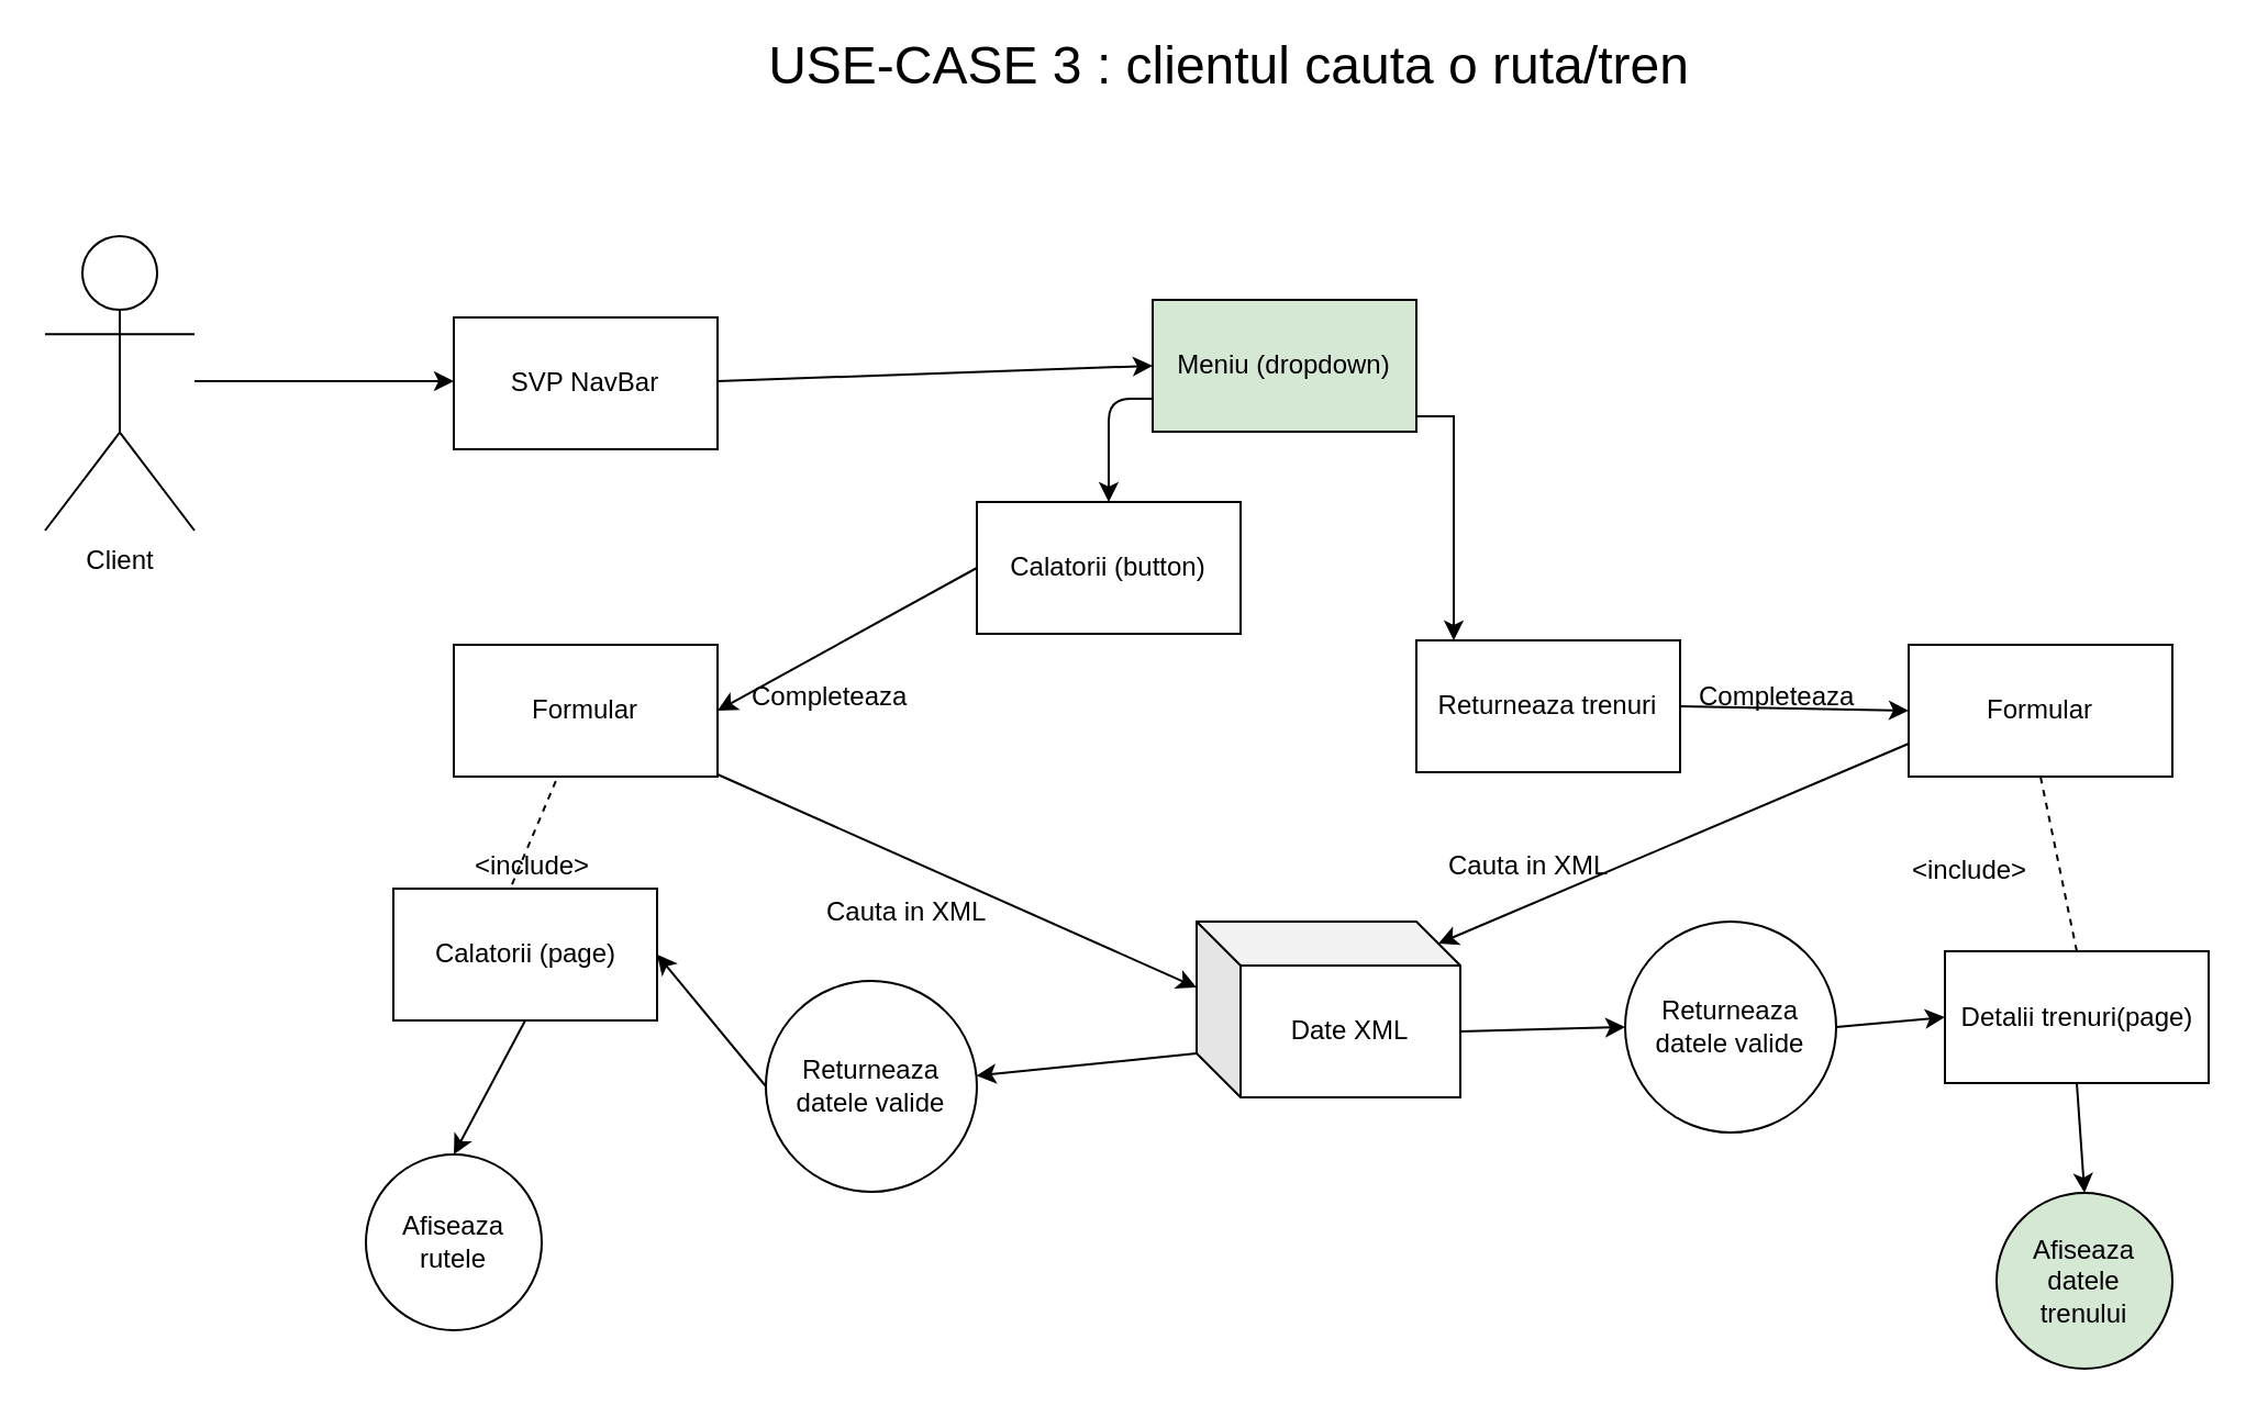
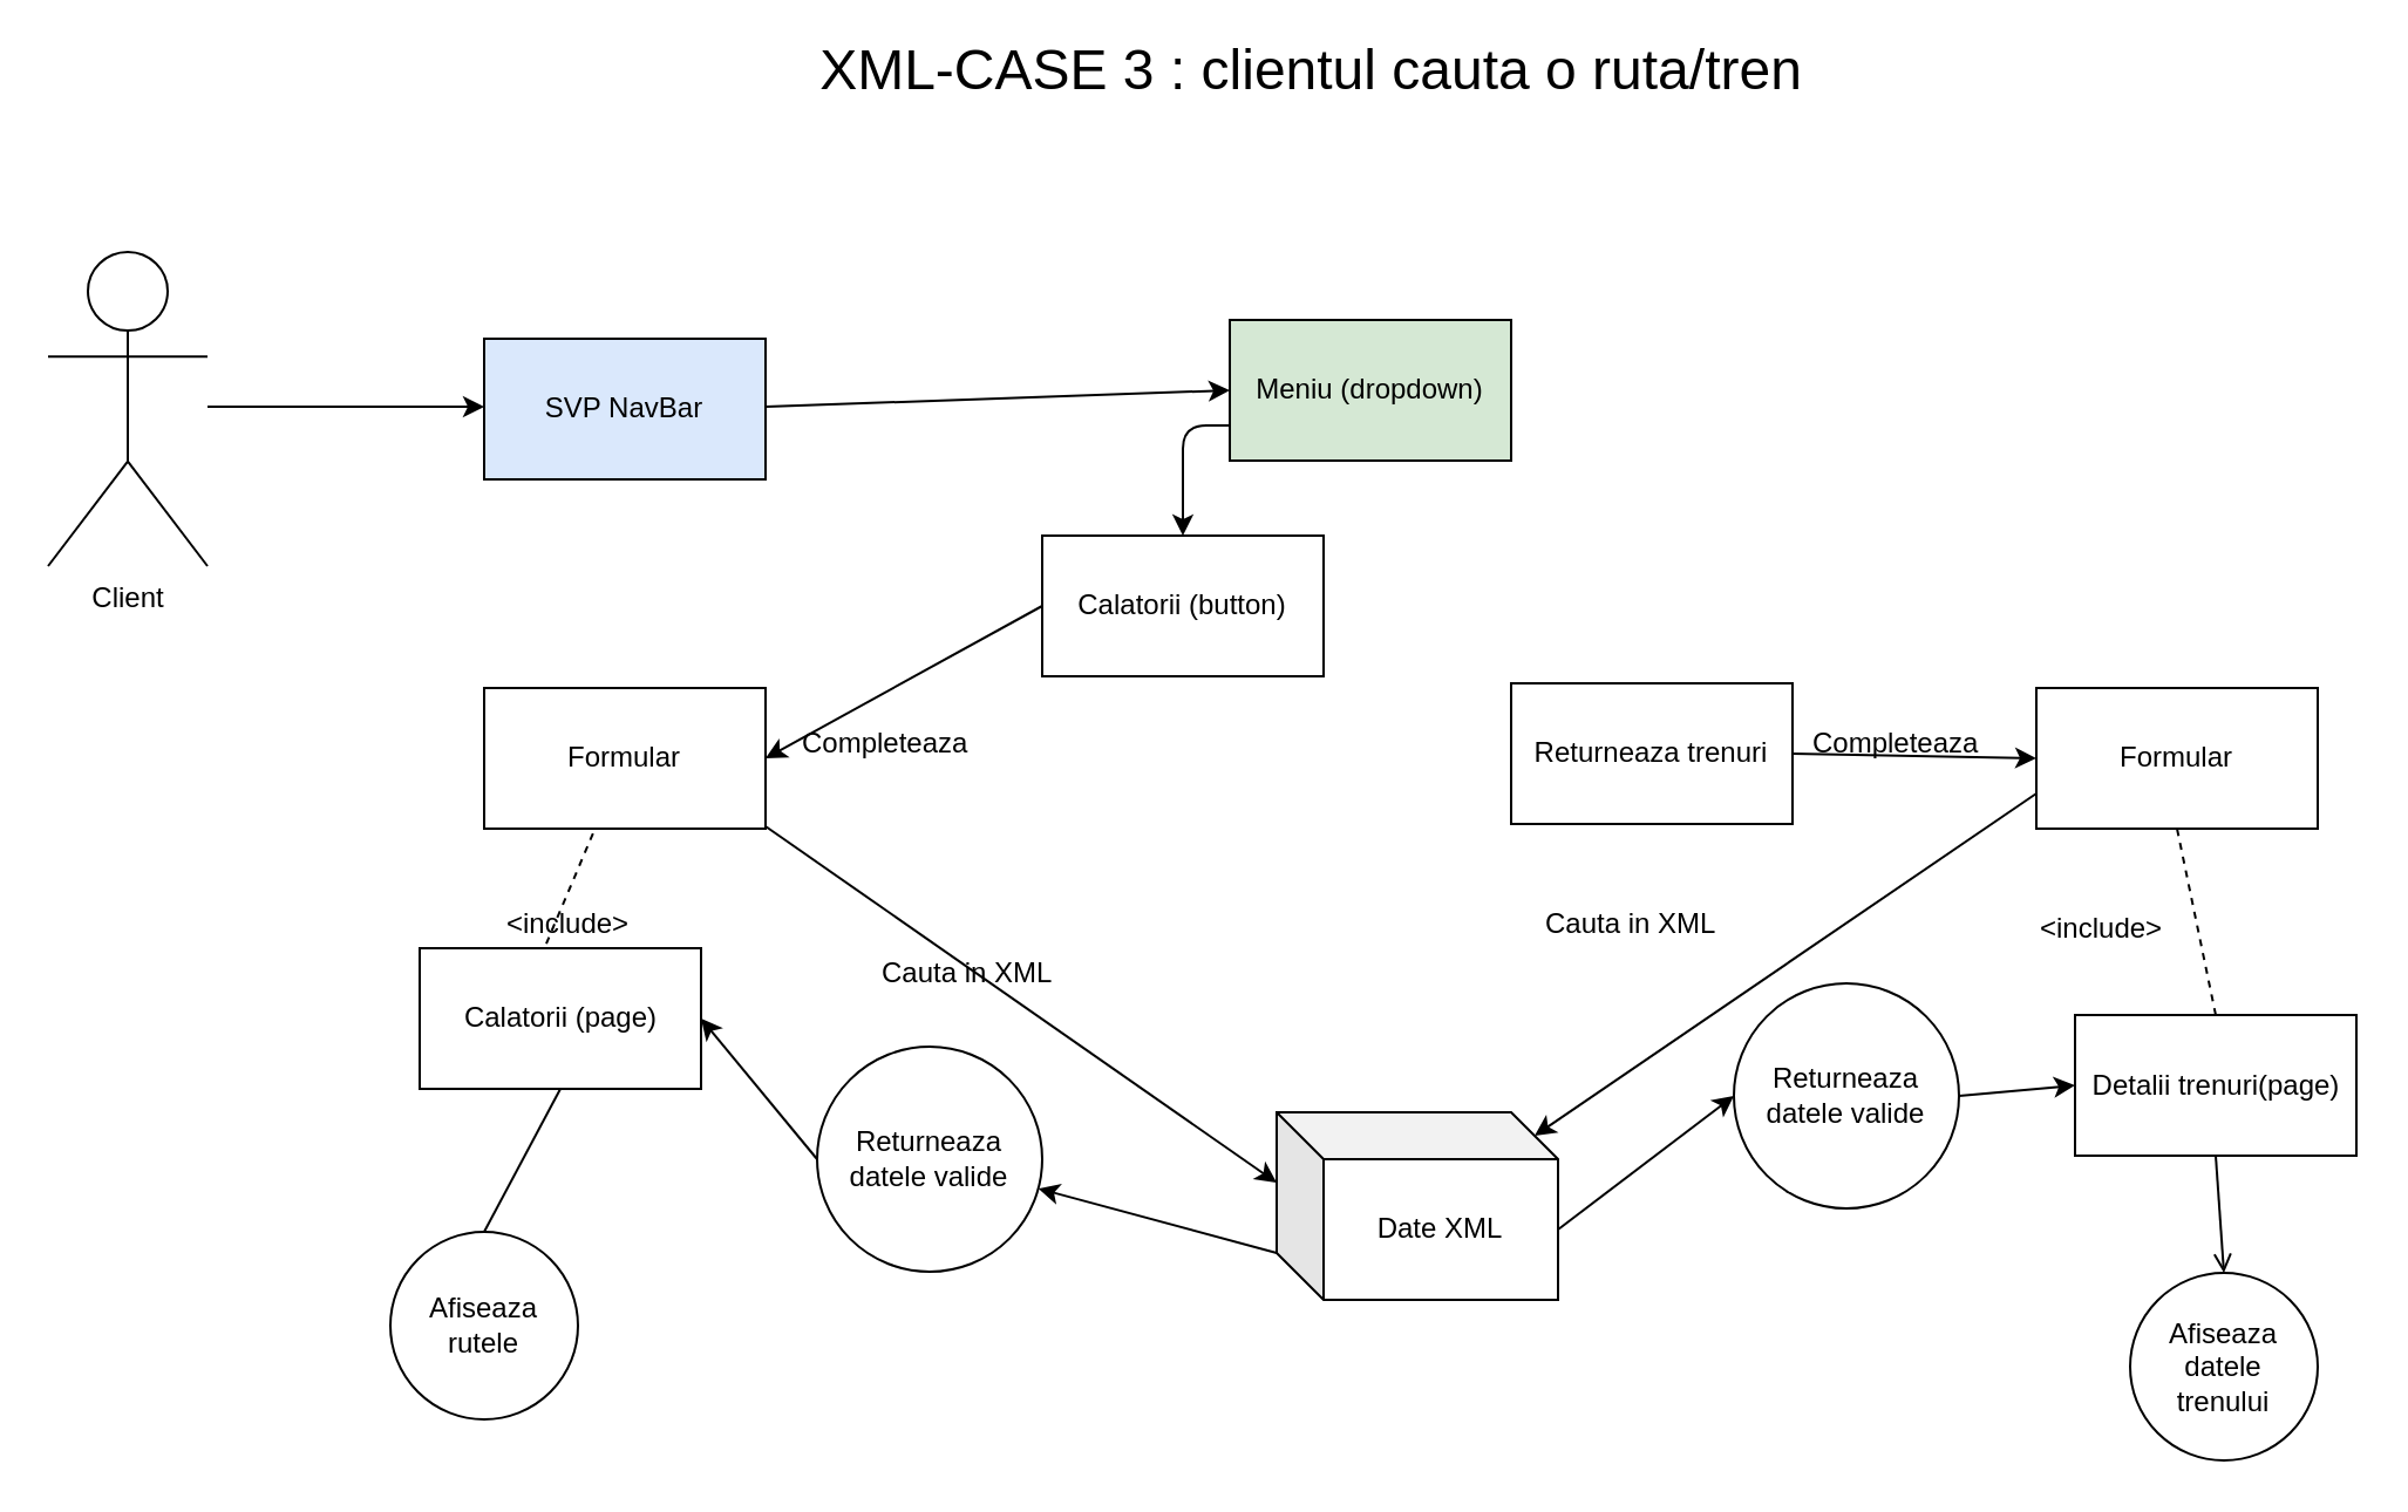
  <mxCell id="0" />
  <mxCell id="1" parent="0" />
  <mxCell id="2" value="Client" style="shape=umlActor;verticalLabelPosition=bottom;labelBackgroundColor=#ffffff;verticalAlign=top;html=1;outlineConnect=0;" vertex="1" parent="1"><mxGeometry x="20" y="107" width="68" height="134" as="geometry" /></mxCell>
- <mxCell id="3" value="&lt;font style=&quot;font-size: 24px&quot;&gt;USE-CASE 3 : clientul cauta o ruta&lt;/font&gt;&lt;font style=&quot;font-size: 24px&quot;&gt;/tren&lt;/font&gt;" style="text;html=1;strokeColor=none;fillColor=none;align=center;verticalAlign=middle;whiteSpace=wrap;rounded=0;" vertex="1" parent="1"><mxGeometry x="241" y="20" width="636" height="20" as="geometry" /></mxCell>
- <mxCell id="4" value="&lt;div&gt;SVP NavBar&lt;br&gt;&lt;/div&gt;" style="rounded=0;whiteSpace=wrap;html=1;" vertex="1" parent="1"><mxGeometry x="206" y="144" width="120" height="60" as="geometry" /></mxCell>
+ <mxCell id="3" value="&lt;font style=&quot;font-size: 24px&quot;&gt;XML-CASE 3 : clientul cauta o ruta&lt;/font&gt;&lt;font style=&quot;font-size: 24px&quot;&gt;/tren&lt;/font&gt;" style="text;html=1;strokeColor=none;fillColor=none;align=center;verticalAlign=middle;whiteSpace=wrap;rounded=0;" vertex="1" parent="1"><mxGeometry x="241" y="20" width="636" height="20" as="geometry" /></mxCell>
+ <mxCell id="4" value="&lt;div&gt;SVP NavBar&lt;br&gt;&lt;/div&gt;" style="rounded=0;whiteSpace=wrap;html=1;fillColor=#dae8fc;" vertex="1" parent="1"><mxGeometry x="206" y="144" width="120" height="60" as="geometry" /></mxCell>
  <mxCell id="5" value="" style="endArrow=classic;html=1;" edge="1" parent="1"><mxGeometry width="50" height="50" relative="1" as="geometry"><mxPoint x="88" y="173" as="sourcePoint" /><mxPoint x="206" y="173" as="targetPoint" /></mxGeometry></mxCell>
- <mxCell id="6" value="" style="edgeStyle=orthogonalEdgeStyle;rounded=0;orthogonalLoop=1;jettySize=auto;html=1;" edge="1" parent="1" source="7" target="8"><mxGeometry relative="1" as="geometry"><Array as="points"><mxPoint x="661" y="189" /></Array></mxGeometry></mxCell>
  <mxCell id="7" value="Meniu (dropdown)" style="rounded=0;whiteSpace=wrap;html=1;fillColor=#d5e8d4;" vertex="1" parent="1"><mxGeometry x="524" y="136" width="120" height="60" as="geometry" /></mxCell>
  <mxCell id="8" value="Returneaza trenuri" style="rounded=0;whiteSpace=wrap;html=1;" vertex="1" parent="1"><mxGeometry x="644" y="291" width="120" height="60" as="geometry" /></mxCell>
  <mxCell id="9" value="" style="endArrow=classic;html=1;entryX=0;entryY=0.5;entryDx=0;entryDy=0;" edge="1" parent="1" target="7"><mxGeometry width="50" height="50" relative="1" as="geometry"><mxPoint x="326" y="173" as="sourcePoint" /><mxPoint x="444" y="173" as="targetPoint" /></mxGeometry></mxCell>
  <mxCell id="10" value="Calatorii (button)" style="rounded=0;whiteSpace=wrap;html=1;" vertex="1" parent="1"><mxGeometry x="444" y="228" width="120" height="60" as="geometry" /></mxCell>
  <mxCell id="11" value="" style="endArrow=classic;html=1;entryX=0.5;entryY=0;entryDx=0;entryDy=0;exitX=0;exitY=0.75;exitDx=0;exitDy=0;" edge="1" parent="1" source="7" target="10"><mxGeometry width="50" height="50" relative="1" as="geometry"><mxPoint x="504" y="187" as="sourcePoint" /><mxPoint x="454" y="183" as="targetPoint" /><Array as="points"><mxPoint x="504" y="181" /></Array></mxGeometry></mxCell>
  <mxCell id="12" value="Returneaza datele valide" style="ellipse;whiteSpace=wrap;html=1;aspect=fixed;" vertex="1" parent="1"><mxGeometry x="348" y="446" width="96" height="96" as="geometry" /></mxCell>
  <mxCell id="13" value="Formular" style="rounded=0;whiteSpace=wrap;html=1;" vertex="1" parent="1"><mxGeometry x="206" y="293" width="120" height="60" as="geometry" /></mxCell>
  <mxCell id="14" value="" style="endArrow=classic;html=1;entryX=1;entryY=0.5;entryDx=0;entryDy=0;exitX=0;exitY=0.5;exitDx=0;exitDy=0;" edge="1" parent="1" source="10" target="13"><mxGeometry width="50" height="50" relative="1" as="geometry"><mxPoint x="361" y="371" as="sourcePoint" /><mxPoint x="411" y="321" as="targetPoint" /></mxGeometry></mxCell>
  <mxCell id="15" value="Completeaza" style="text;html=1;resizable=0;points=[];autosize=1;align=left;verticalAlign=top;spacingTop=-4;" vertex="1" parent="1"><mxGeometry x="340" y="307" width="83" height="14" as="geometry" /></mxCell>
- <mxCell id="16" value="Date XML" style="shape=cube;whiteSpace=wrap;html=1;boundedLbl=1;backgroundOutline=1;darkOpacity=0.05;darkOpacity2=0.1;" vertex="1" parent="1"><mxGeometry x="544" y="419" width="120" height="80" as="geometry" /></mxCell>
+ <mxCell id="16" value="Date XML" style="shape=cube;whiteSpace=wrap;html=1;boundedLbl=1;backgroundOutline=1;darkOpacity=0.05;darkOpacity2=0.1;" vertex="1" parent="1"><mxGeometry x="544" y="474" width="120" height="80" as="geometry" /></mxCell>
  <mxCell id="17" value="" style="endArrow=classic;html=1;entryX=0;entryY=0;entryDx=0;entryDy=30;entryPerimeter=0;" edge="1" parent="1" target="16"><mxGeometry width="50" height="50" relative="1" as="geometry"><mxPoint x="326" y="352" as="sourcePoint" /><mxPoint x="38" y="590" as="targetPoint" /></mxGeometry></mxCell>
  <mxCell id="18" value="Cauta in XML" style="text;html=1;resizable=0;points=[];autosize=1;align=left;verticalAlign=top;spacingTop=-4;" vertex="1" parent="1"><mxGeometry x="374" y="405" width="82" height="14" as="geometry" /></mxCell>
  <mxCell id="19" value="Calatorii (page)" style="rounded=0;whiteSpace=wrap;html=1;" vertex="1" parent="1"><mxGeometry x="178.5" y="404" width="120" height="60" as="geometry" /></mxCell>
  <mxCell id="20" value="" style="endArrow=none;dashed=1;html=1;exitX=0.45;exitY=-0.033;exitDx=0;exitDy=0;exitPerimeter=0;" edge="1" parent="1" source="19" target="13"><mxGeometry width="50" height="50" relative="1" as="geometry"><mxPoint x="251" y="416" as="sourcePoint" /><mxPoint x="301" y="366" as="targetPoint" /></mxGeometry></mxCell>
  <mxCell id="21" value="&amp;lt;include&amp;gt;" style="text;html=1;resizable=0;points=[];autosize=1;align=left;verticalAlign=top;spacingTop=-4;" vertex="1" parent="1"><mxGeometry x="214" y="384" width="64" height="14" as="geometry" /></mxCell>
  <mxCell id="22" value="" style="endArrow=classic;html=1;exitX=0;exitY=0;exitDx=0;exitDy=60;exitPerimeter=0;" edge="1" parent="1" source="16" target="12"><mxGeometry width="50" height="50" relative="1" as="geometry"><mxPoint x="93" y="547" as="sourcePoint" /><mxPoint x="143" y="497" as="targetPoint" /></mxGeometry></mxCell>
  <mxCell id="23" value="" style="endArrow=classic;html=1;entryX=1;entryY=0.5;entryDx=0;entryDy=0;exitX=0;exitY=0.5;exitDx=0;exitDy=0;" edge="1" parent="1" source="12" target="19"><mxGeometry width="50" height="50" relative="1" as="geometry"><mxPoint x="256" y="537" as="sourcePoint" /><mxPoint x="306" y="487" as="targetPoint" /></mxGeometry></mxCell>
- <mxCell id="24" value="" style="endArrow=classic;html=1;exitX=0.5;exitY=1;exitDx=0;exitDy=0;entryX=0.5;entryY=0;entryDx=0;entryDy=0;" edge="1" parent="1" source="19" target="25"><mxGeometry width="50" height="50" relative="1" as="geometry"><mxPoint x="442" y="550" as="sourcePoint" /><mxPoint x="387" y="565" as="targetPoint" /></mxGeometry></mxCell>
+ <mxCell id="24" value="" style="endArrow=none;html=1;exitX=0.5;exitY=1;exitDx=0;exitDy=0;entryX=0.5;entryY=0;entryDx=0;entryDy=0;" edge="1" parent="1" source="19" target="25"><mxGeometry width="50" height="50" relative="1" as="geometry"><mxPoint x="442" y="550" as="sourcePoint" /><mxPoint x="387" y="565" as="targetPoint" /></mxGeometry></mxCell>
  <mxCell id="25" value="Afiseaza rutele" style="ellipse;whiteSpace=wrap;html=1;aspect=fixed;" vertex="1" parent="1"><mxGeometry x="166" y="525" width="80" height="80" as="geometry" /></mxCell>
  <mxCell id="26" value="Formular" style="rounded=0;whiteSpace=wrap;html=1;" vertex="1" parent="1"><mxGeometry x="868" y="293" width="120" height="60" as="geometry" /></mxCell>
  <mxCell id="27" value="" style="endArrow=classic;html=1;entryX=0;entryY=0.5;entryDx=0;entryDy=0;exitX=1;exitY=0.5;exitDx=0;exitDy=0;" edge="1" parent="1" source="8" target="26"><mxGeometry width="50" height="50" relative="1" as="geometry"><mxPoint x="810" y="448" as="sourcePoint" /><mxPoint x="692" y="448" as="targetPoint" /></mxGeometry></mxCell>
  <mxCell id="28" value="Completeaza" style="text;html=1;resizable=0;points=[];autosize=1;align=left;verticalAlign=top;spacingTop=-4;" vertex="1" parent="1"><mxGeometry x="771" y="307" width="83" height="14" as="geometry" /></mxCell>
  <mxCell id="29" value="Returneaza datele valide" style="ellipse;whiteSpace=wrap;html=1;aspect=fixed;" vertex="1" parent="1"><mxGeometry x="739" y="419" width="96" height="96" as="geometry" /></mxCell>
  <mxCell id="30" value="Cauta in XML" style="text;html=1;resizable=0;points=[];autosize=1;align=left;verticalAlign=top;spacingTop=-4;" vertex="1" parent="1"><mxGeometry x="657" y="384" width="82" height="14" as="geometry" /></mxCell>
  <mxCell id="31" value="&lt;div&gt;Detalii trenuri(page)&lt;/div&gt;" style="rounded=0;whiteSpace=wrap;html=1;" vertex="1" parent="1"><mxGeometry x="884.5" y="432.5" width="120" height="60" as="geometry" /></mxCell>
  <mxCell id="32" value="&amp;lt;include&amp;gt;" style="text;html=1;resizable=0;points=[];autosize=1;align=left;verticalAlign=top;spacingTop=-4;" vertex="1" parent="1"><mxGeometry x="868" y="386" width="64" height="14" as="geometry" /></mxCell>
  <mxCell id="33" value="" style="endArrow=classic;html=1;entryX=0;entryY=0.5;entryDx=0;entryDy=0;exitX=1;exitY=0.5;exitDx=0;exitDy=0;" edge="1" parent="1" source="29" target="31"><mxGeometry width="50" height="50" relative="1" as="geometry"><mxPoint x="835" y="594.5" as="sourcePoint" /><mxPoint x="885" y="544.5" as="targetPoint" /></mxGeometry></mxCell>
- <mxCell id="34" value="" style="endArrow=classic;html=1;exitX=0.5;exitY=1;exitDx=0;exitDy=0;entryX=0.5;entryY=0;entryDx=0;entryDy=0;" edge="1" parent="1" source="31" target="35"><mxGeometry width="50" height="50" relative="1" as="geometry"><mxPoint x="1021" y="607.5" as="sourcePoint" /><mxPoint x="966" y="622.5" as="targetPoint" /></mxGeometry></mxCell>
- <mxCell id="35" value="&lt;div&gt;Afiseaza datele&lt;/div&gt;&lt;div&gt;trenului&lt;/div&gt;" style="ellipse;whiteSpace=wrap;html=1;aspect=fixed;fillColor=#d5e8d4;" vertex="1" parent="1"><mxGeometry x="908" y="542.5" width="80" height="80" as="geometry" /></mxCell>
+ <mxCell id="34" value="" style="endArrow=open;html=1;exitX=0.5;exitY=1;exitDx=0;exitDy=0;entryX=0.5;entryY=0;entryDx=0;entryDy=0;" edge="1" parent="1" source="31" target="35"><mxGeometry width="50" height="50" relative="1" as="geometry"><mxPoint x="1021" y="607.5" as="sourcePoint" /><mxPoint x="966" y="622.5" as="targetPoint" /></mxGeometry></mxCell>
+ <mxCell id="35" value="&lt;div&gt;Afiseaza datele&lt;/div&gt;&lt;div&gt;trenului&lt;/div&gt;" style="ellipse;whiteSpace=wrap;html=1;aspect=fixed;" vertex="1" parent="1"><mxGeometry x="908" y="542.5" width="80" height="80" as="geometry" /></mxCell>
  <mxCell id="36" value="" style="endArrow=none;dashed=1;html=1;entryX=0.5;entryY=1;entryDx=0;entryDy=0;exitX=0.5;exitY=0;exitDx=0;exitDy=0;" edge="1" parent="1" source="31" target="26"><mxGeometry width="50" height="50" relative="1" as="geometry"><mxPoint x="805" y="427" as="sourcePoint" /><mxPoint x="856.942" y="353" as="targetPoint" /></mxGeometry></mxCell>
  <mxCell id="37" value="" style="endArrow=classic;html=1;entryX=0;entryY=0;entryDx=110;entryDy=10;entryPerimeter=0;exitX=0;exitY=0.75;exitDx=0;exitDy=0;" edge="1" parent="1" source="26" target="16"><mxGeometry width="50" height="50" relative="1" as="geometry"><mxPoint x="336" y="362" as="sourcePoint" /><mxPoint x="554" y="459" as="targetPoint" /></mxGeometry></mxCell>
  <mxCell id="38" value="" style="endArrow=classic;html=1;exitX=0;exitY=0;exitDx=120;exitDy=50;exitPerimeter=0;entryX=0;entryY=0.5;entryDx=0;entryDy=0;" edge="1" parent="1" source="16" target="29"><mxGeometry width="50" height="50" relative="1" as="geometry"><mxPoint x="554" y="489" as="sourcePoint" /><mxPoint x="453.755" y="499.16" as="targetPoint" /></mxGeometry></mxCell>
